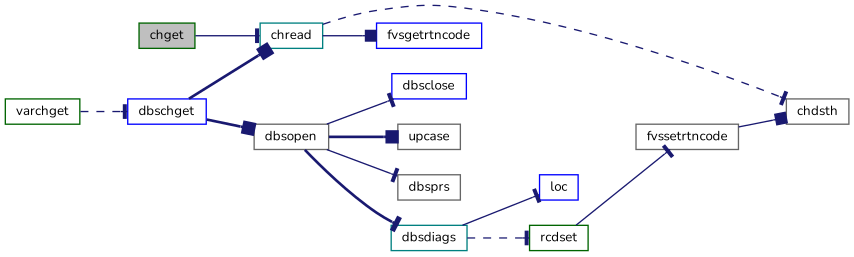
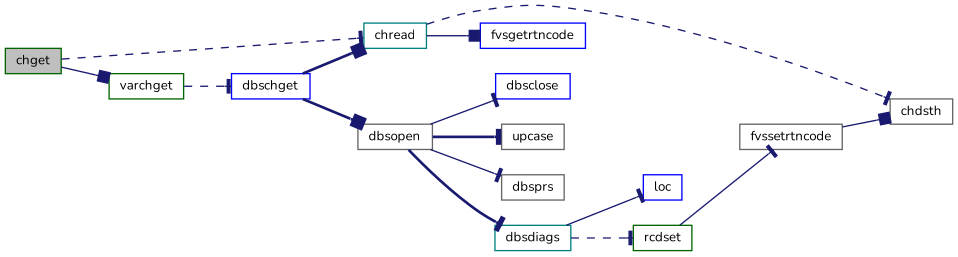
  digraph {
    fontname=Nunito
    rankdir=LR
    node [color=gray40 fillcolor=white fontname=Nunito fontsize=10 shape=record style=filled]
    edge [arrowhead=tee color=midnightblue fontname=Nunito fontsize=10 labelfontname=Helvetica labelfontsize=10 style=solid]
    n1 [color=darkgreen fillcolor=grey75 fontcolor=black height=0.2 label=chget width=0.4]
    n2 [color=teal height=0.2 label=chread width=0.4]
    n3 [color=darkgreen height=0.2 label=varchget width=0.4]
    n4 [height=0.2 label=chdsth width=0.4]
    n5 [color=blue height=0.2 label=fvsgetrtncode width=0.4]
    n6 [color=blue height=0.2 label=dbschget width=0.4]
    n7 [height=0.2 label=dbsopen width=0.4]
    n8 [height=0.2 label=fvssetrtncode width=0.4]
    n9 [color=blue height=0.2 label=dbsclose width=0.4]
    n10 [height=0.2 label=upcase width=0.4]
    n11 [height=0.2 label=dbsprs width=0.4]
    n12 [color=teal height=0.2 label=dbsdiags width=0.4]
    n13 [color=blue height=0.2 label=loc width=0.4]
    n14 [color=darkgreen height=0.2 label=rcdset width=0.4]
-   n1 -> n2
+   n1 -> n2 [style=dashed]
+   n1 -> n3 [arrowhead=box]
    n2 -> n4 [style=dashed]
    n2 -> n5 [arrowhead=box]
    n3 -> n6 [style=dashed]
    n6 -> n2 [arrowhead=box style=bold]
    n6 -> n7 [arrowhead=box style=bold]
    n7 -> n9
-   n7 -> n10 [arrowhead=box style=bold]
+   n7 -> n10 [style=bold]
    n7 -> n11
    n7 -> n12 [style=bold]
    n8 -> n4 [arrowhead=box]
    n12 -> n13
    n12 -> n14 [style=dashed]
    n14 -> n8
  }
